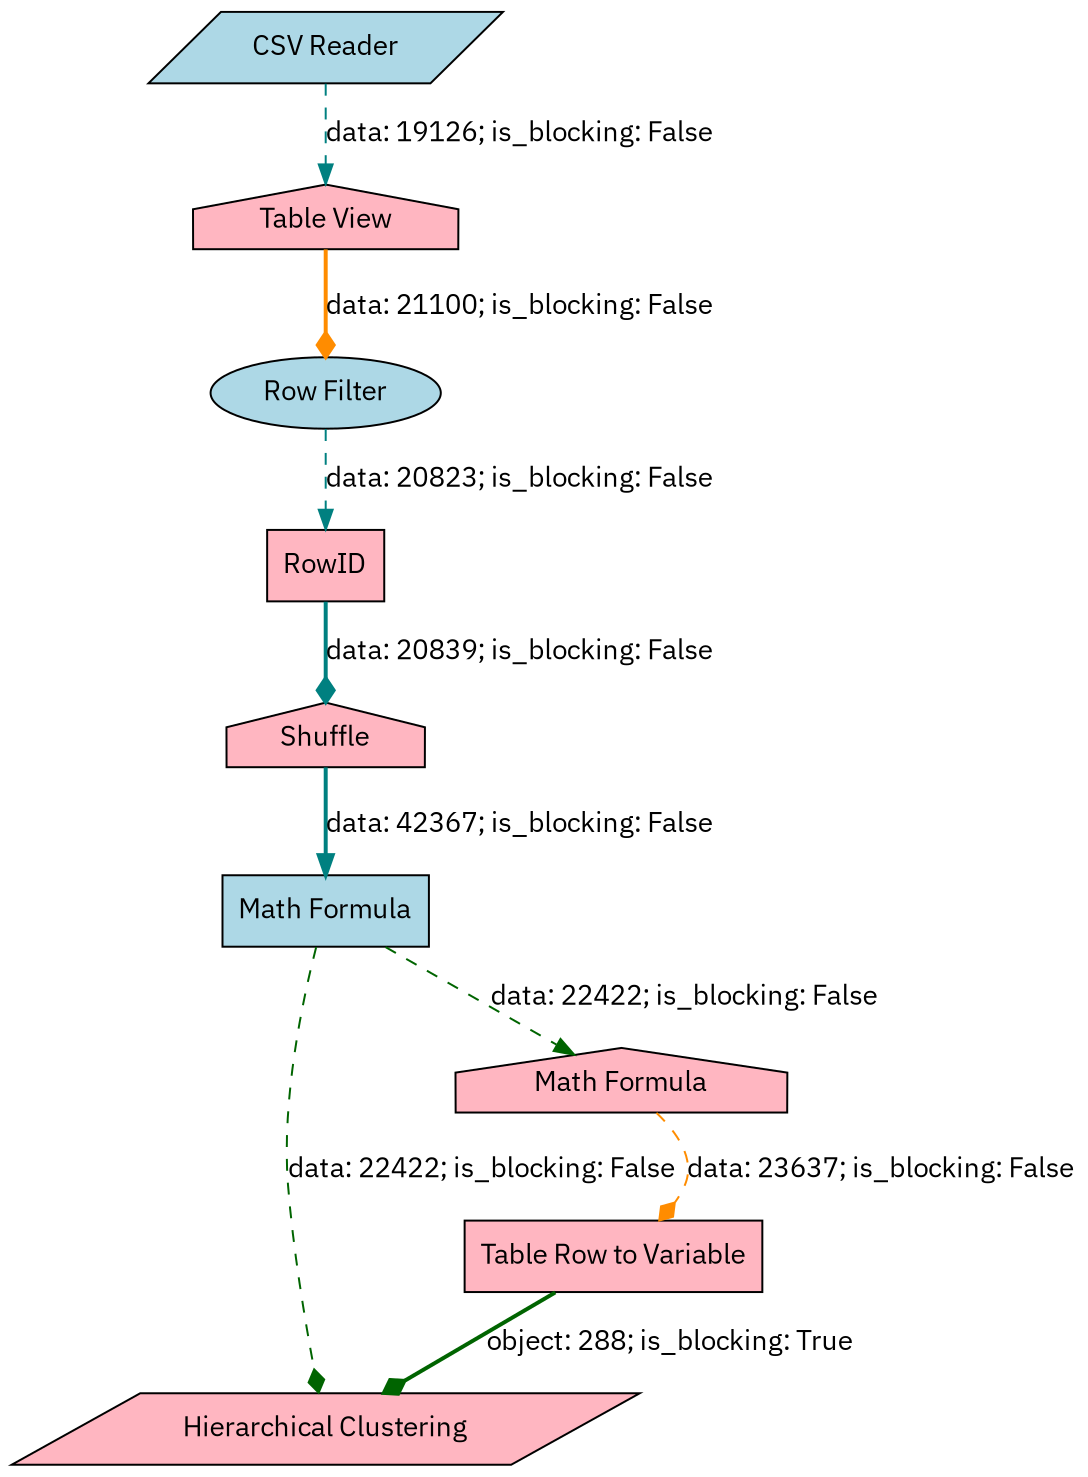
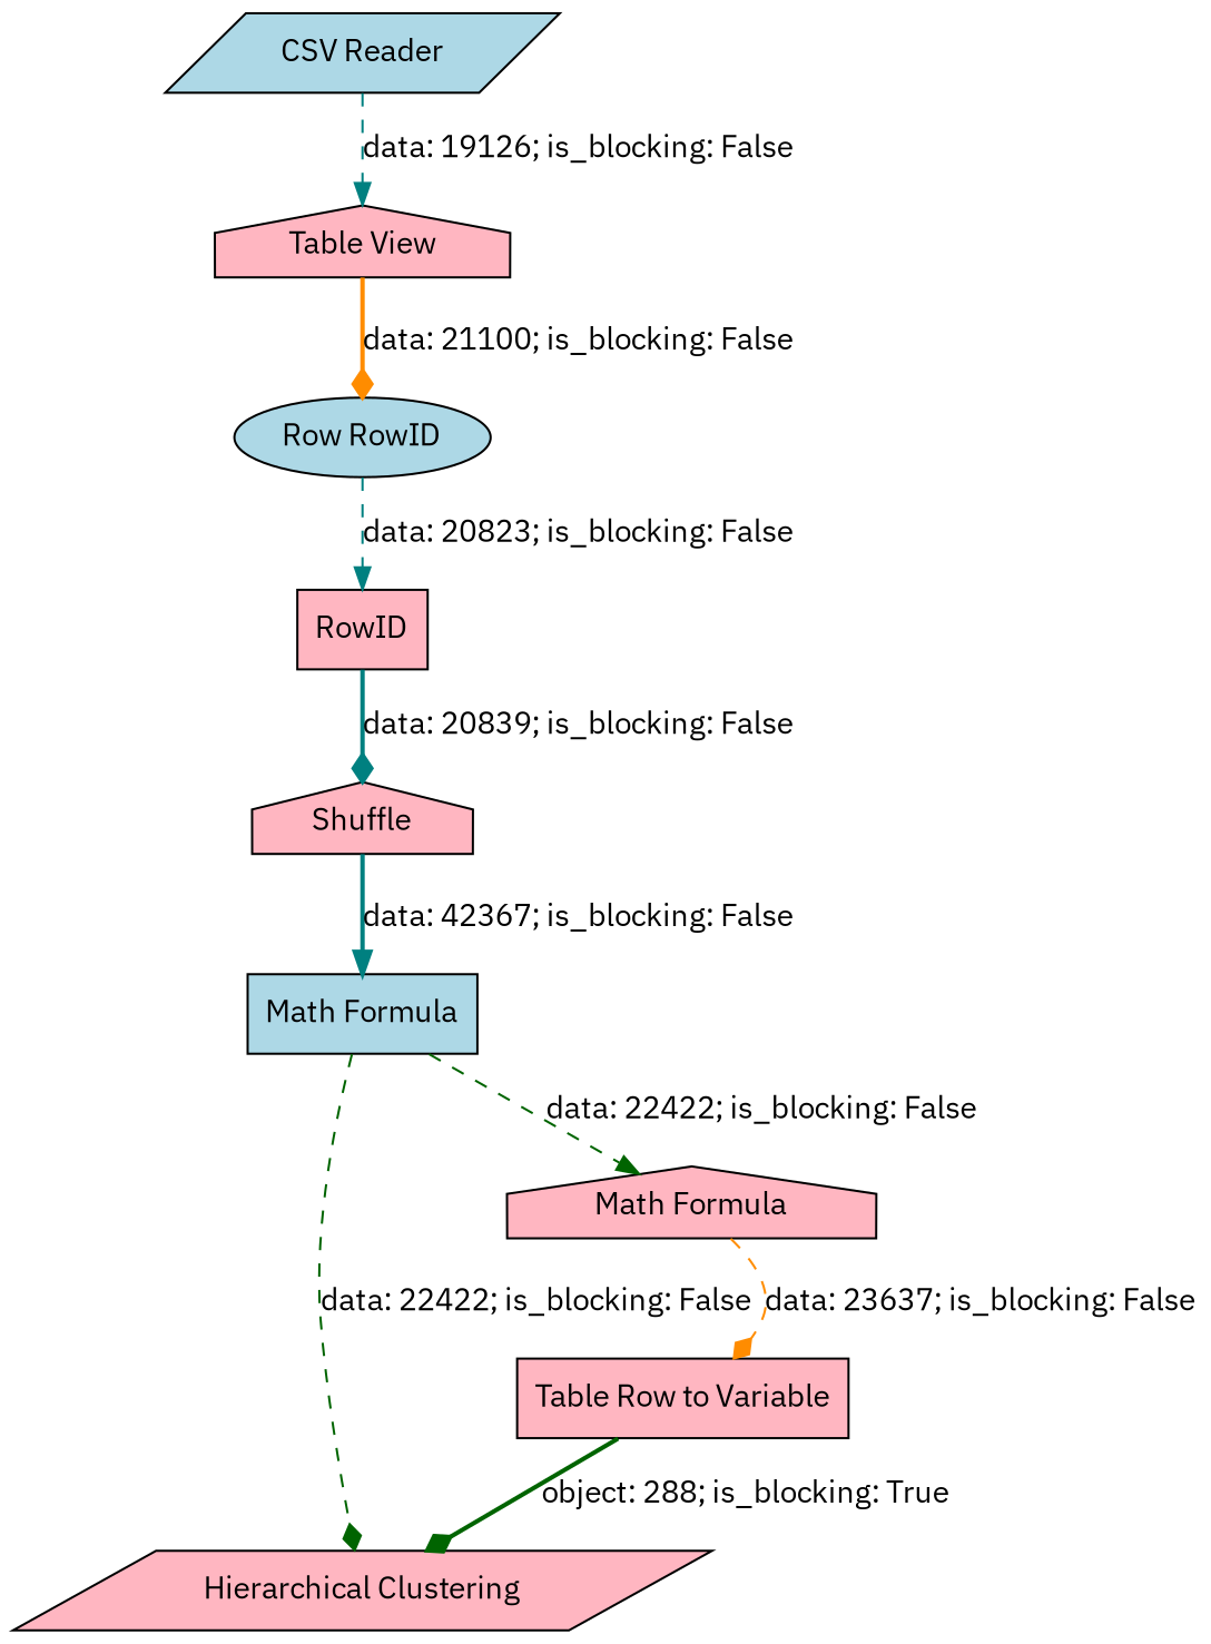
  digraph {
    fontname="IBM Plex Sans"
    rankdir=TB
    node [fillcolor=lightpink fontname="IBM Plex Sans" shape=box style=filled]
    edge [arrowhead=diamond color=teal fontname="IBM Plex Sans" style=dashed]
    n1 [fillcolor=lightblue label="Math Formula"]
    n2 [label="Hierarchical Clustering" shape=parallelogram]
    n3 [label="Math Formula" shape=house]
    n4 [label="Table Row to Variable"]
    n5 [label=RowID]
    n6 [label=Shuffle shape=house]
    n7 [label="Table View" shape=house]
-   n8 [fillcolor=lightblue label="Row Filter" shape=ellipse]
+   n8 [fillcolor=lightblue label="Row RowID" shape=ellipse]
    n9 [fillcolor=lightblue label="CSV Reader" shape=parallelogram]
    n1 -> n2 [color=darkgreen label="data: 22422; is_blocking: False"]
    n1 -> n3 [arrowhead=normal color=darkgreen label="data: 22422; is_blocking: False"]
    n3 -> n4 [color=darkorange label="data: 23637; is_blocking: False"]
    n4 -> n2 [color=darkgreen label="object: 288; is_blocking: True" style=bold]
    n5 -> n6 [label="data: 20839; is_blocking: False" style=bold]
    n6 -> n1 [arrowhead=normal label="data: 42367; is_blocking: False" style=bold]
    n7 -> n8 [color=darkorange label="data: 21100; is_blocking: False" style=bold]
    n8 -> n5 [arrowhead=normal label="data: 20823; is_blocking: False"]
    n9 -> n7 [arrowhead=normal label="data: 19126; is_blocking: False"]
  }
